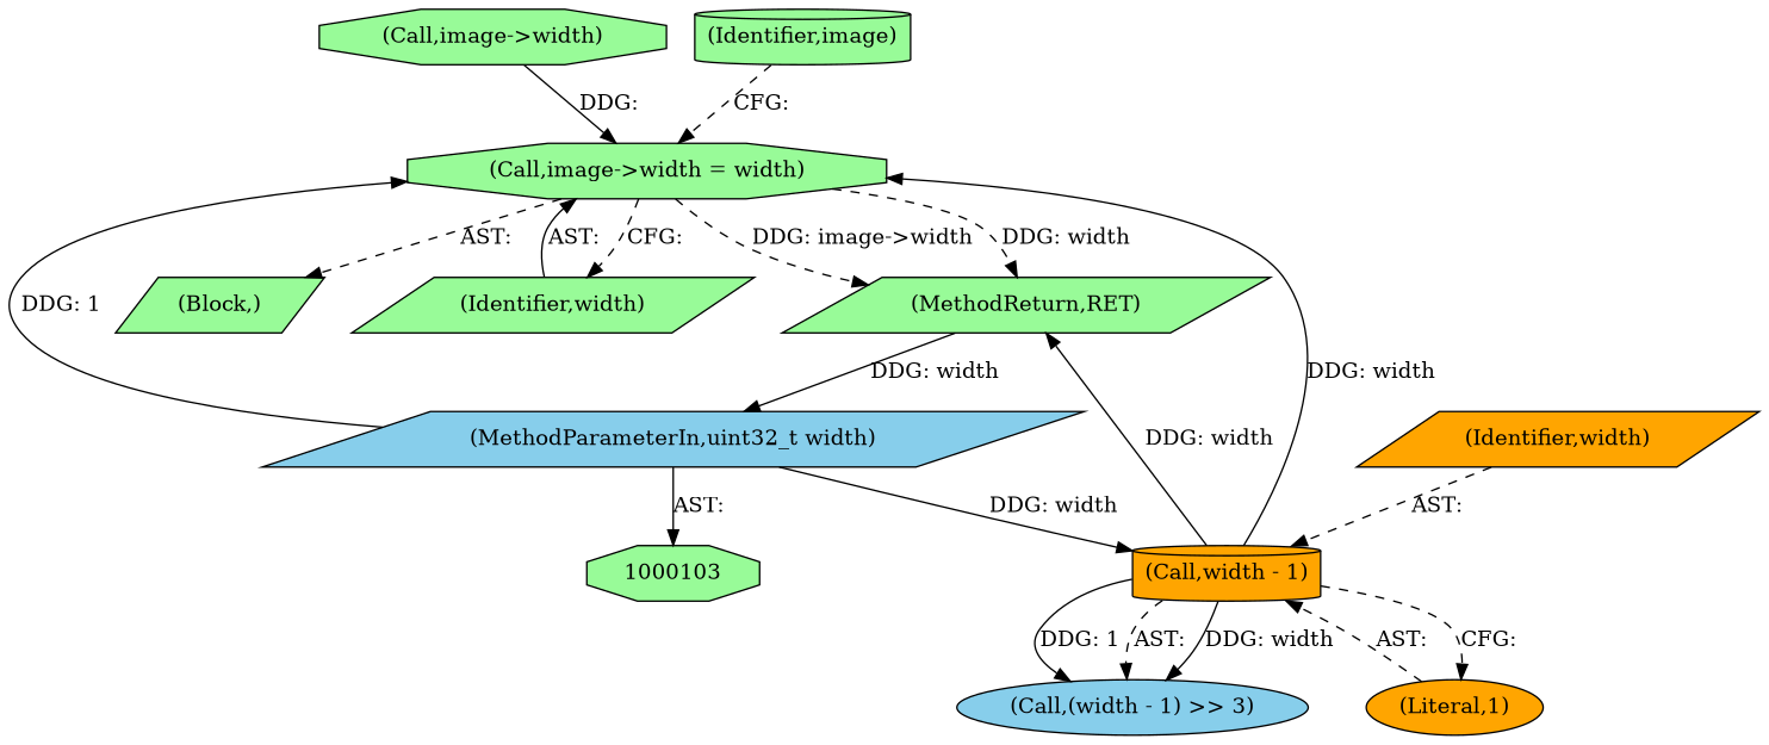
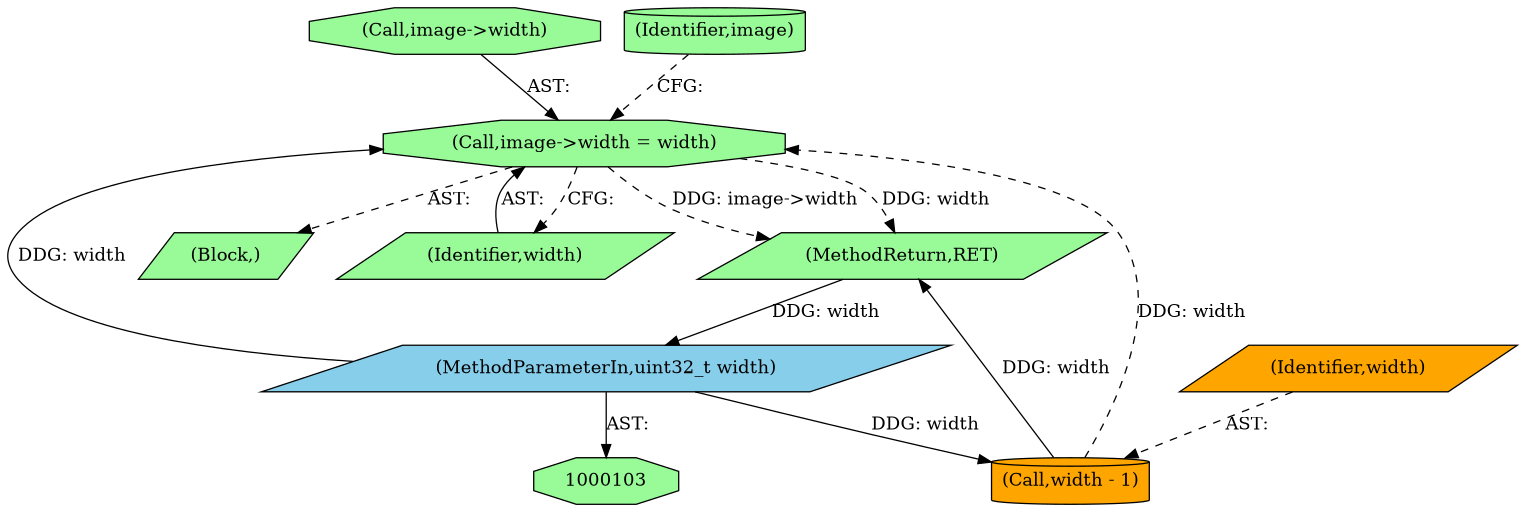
  digraph {
    node [fillcolor=palegreen shape=parallelogram style=filled]
    edge [style=dashed]
    n1 [label="(Call,image->width = width)" shape=octagon]
    n2 [label="(MethodReturn,RET)"]
    n3 [label="(Block,)"]
    n4 [label="(Identifier,width)"]
    n5 [fillcolor=skyblue label="(MethodParameterIn,uint32_t width)"]
    n6 [fillcolor=orange label="(Call,width - 1)" shape=cylinder]
-   n7 [fillcolor=skyblue label="(Call,(width - 1) >> 3)" shape=ellipse]
-   n8 [fillcolor=orange label="(Literal,1)" shape=ellipse]
    1000103 [shape=octagon]
    n10 [label="(Call,image->width)" shape=octagon]
    n11 [fillcolor=orange label="(Identifier,width)"]
    n12 [label="(Identifier,image)" shape=cylinder]
    n1 -> n2 [label="DDG: width"]
    n1 -> n2 [label="DDG: image->width"]
    n1 -> n3 [label="AST: "]
    n1 -> n4 [label="CFG: "]
    n2 -> n5 [label="DDG: width" style=solid]
    n4 -> n1 [label="AST: " style=solid]
-   n5 -> n1 [label="DDG: 1" style=solid]
+   n5 -> n1 [label="DDG: width" style=solid]
    n5 -> n6 [label="DDG: width" style=solid]
    n5 -> 1000103 [label="AST: " style=solid]
-   n6 -> n1 [label="DDG: width" style=solid]
+   n6 -> n1 [label="DDG: width"]
    n6 -> n2 [label="DDG: width" style=solid]
-   n6 -> n7 [label="AST: "]
-   n6 -> n7 [label="DDG: width" style=solid]
-   n6 -> n7 [label="DDG: 1" style=solid]
-   n6 -> n8 [label="CFG: "]
-   n8 -> n6 [label="AST: "]
-   n10 -> n1 [label="DDG: " style=solid]
+   n10 -> n1 [label="AST: " style=solid]
    n11 -> n6 [label="AST: "]
    n12 -> n1 [label="CFG: "]
  }
